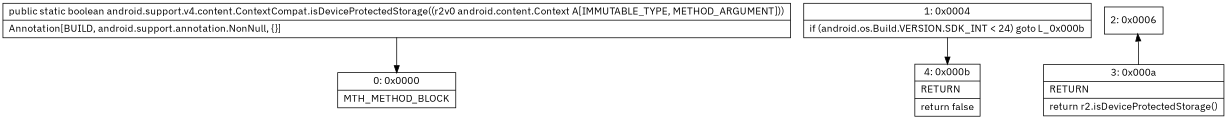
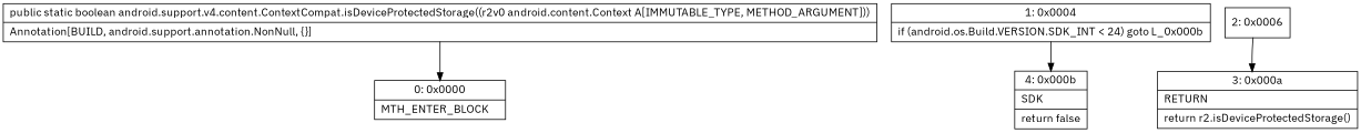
  digraph {
    fontname="IBM Plex Sans"
    node [fontname="IBM Plex Sans" shape=record]
    edge [fontname="IBM Plex Sans"]
-   n1 [label="{0\:\ 0x0000|MTH_METHOD_BLOCK\l}"]
+   n1 [label="{0\:\ 0x0000|MTH_ENTER_BLOCK\l}"]
    n2 [label="{1\:\ 0x0004|if (android.os.Build.VERSION.SDK_INT \< 24) goto L_0x000b\l}"]
-   n3 [label="{4\:\ 0x000b|RETURN\l|return false\l}"]
+   n3 [label="{4\:\ 0x000b|SDK\l|return false\l}"]
    n4 [label="{2\:\ 0x0006}"]
    n5 [label="{3\:\ 0x000a|RETURN\l|return r2.isDeviceProtectedStorage()\l}"]
    n6 [label="{public static boolean android.support.v4.content.ContextCompat.isDeviceProtectedStorage((r2v0 android.content.Context A[IMMUTABLE_TYPE, METHOD_ARGUMENT]))  | Annotation[BUILD, android.support.annotation.NonNull, \{\}]\l}"]
    n2 -> n3
-   n5 -> n4
+   n4 -> n5
    n6 -> n1
  }
